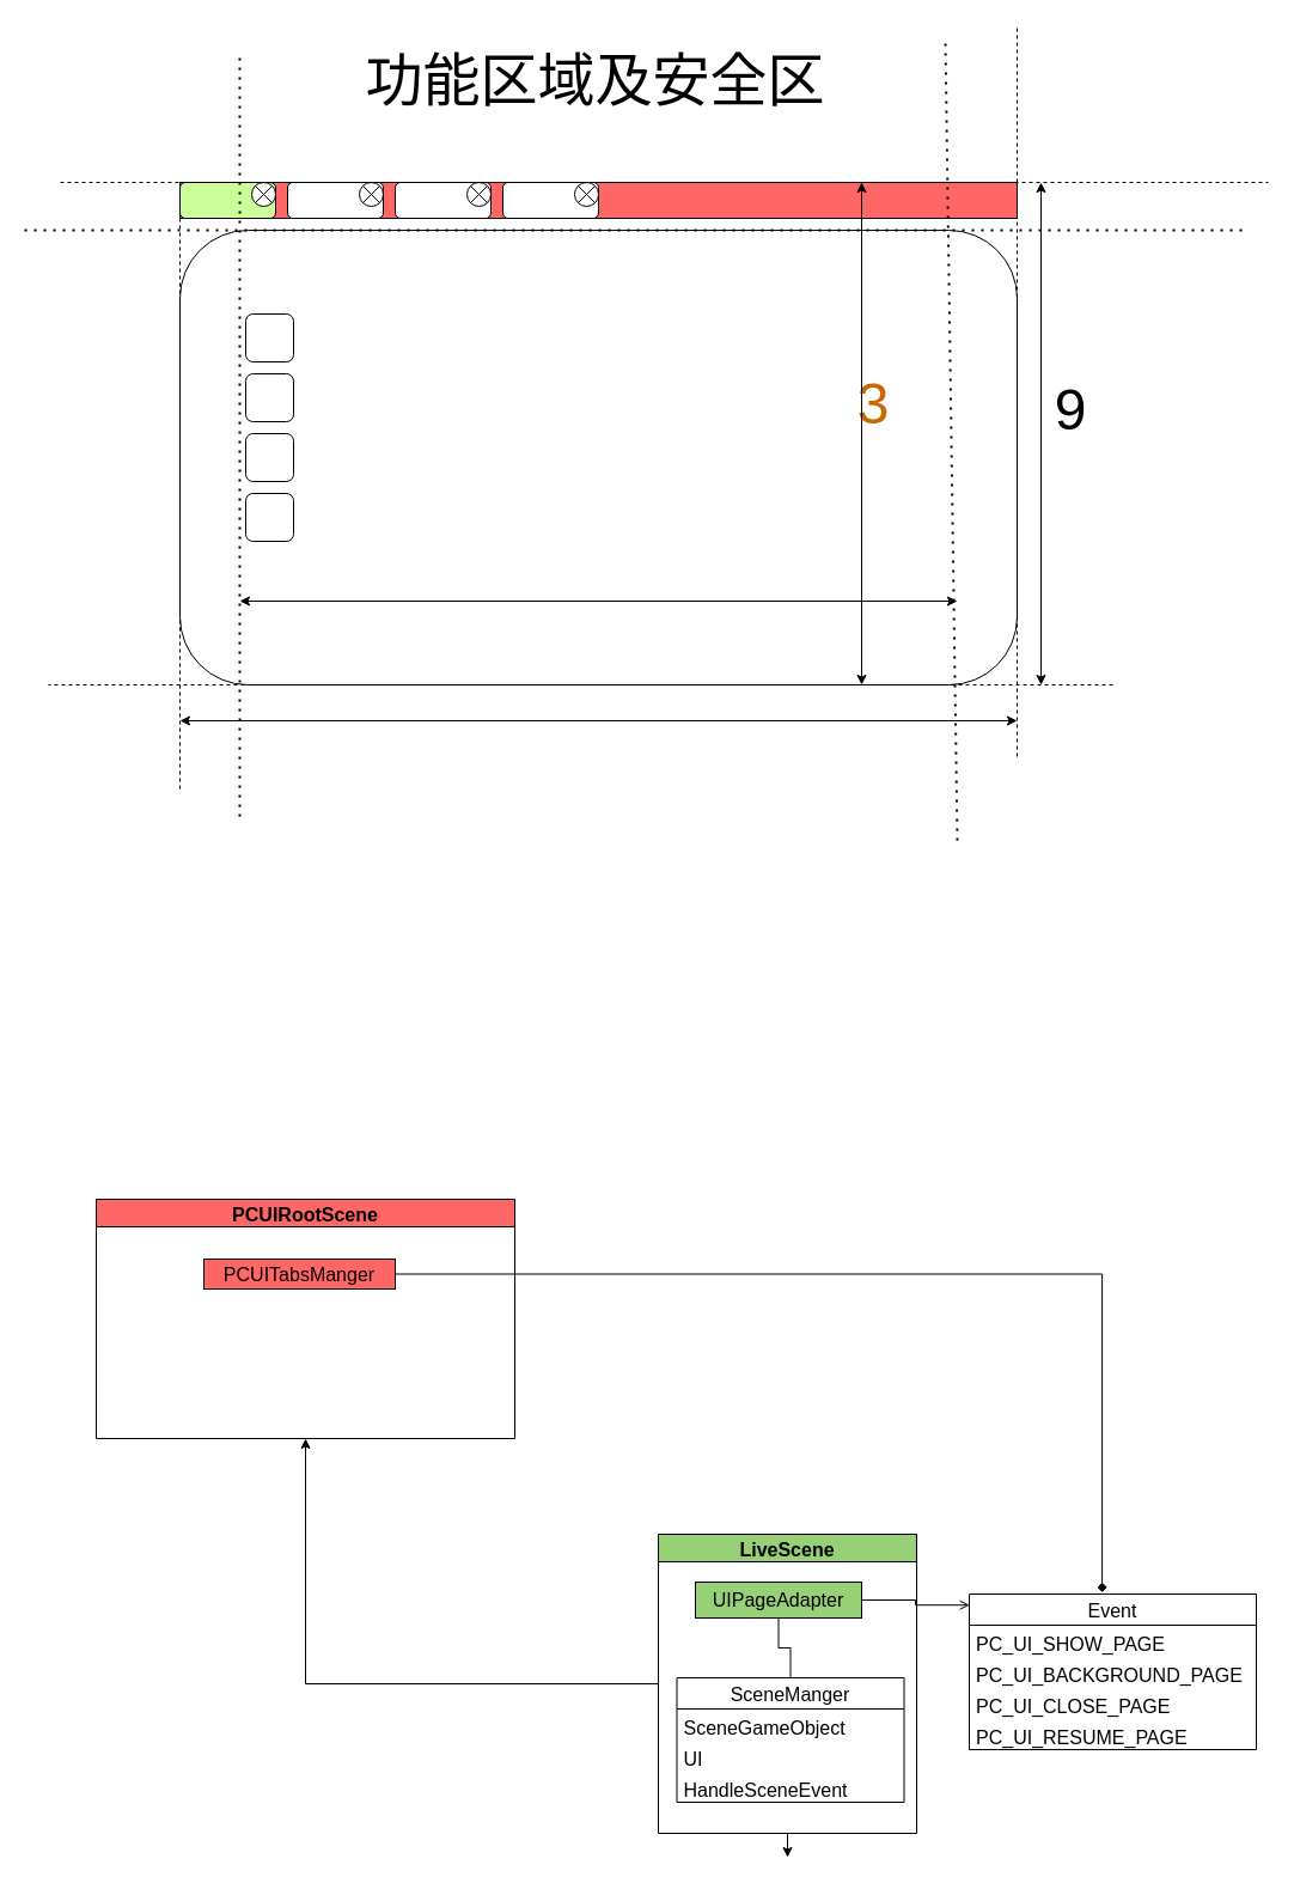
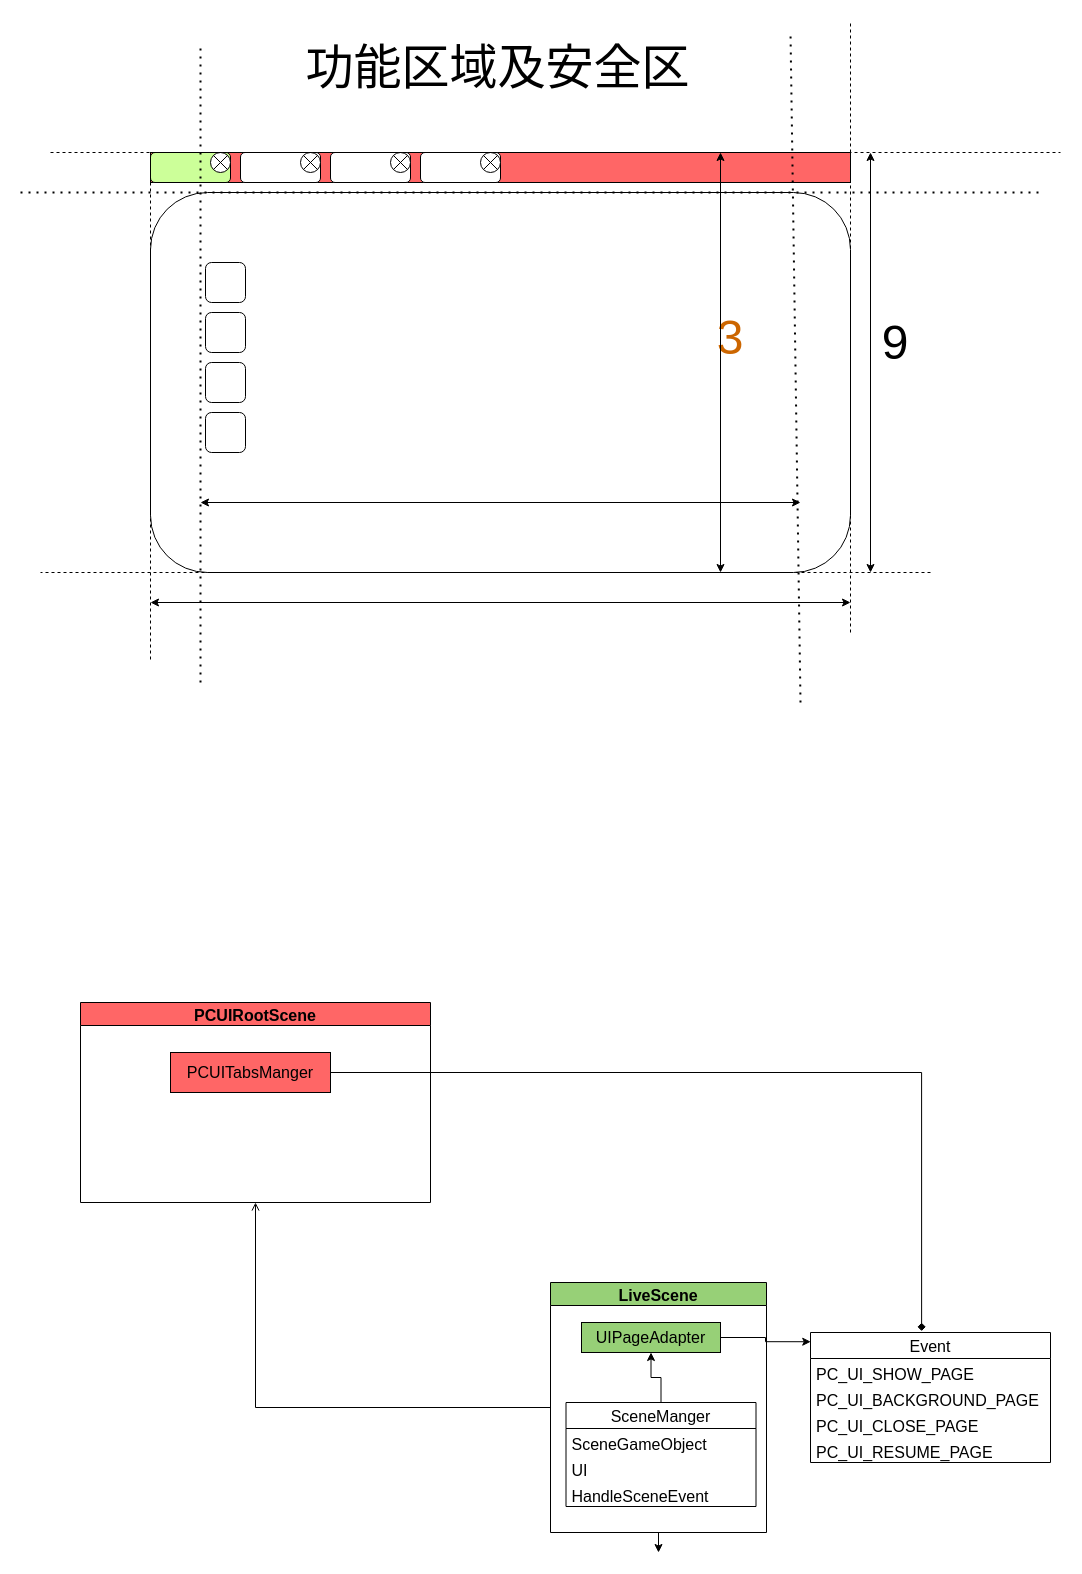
  <mxCell id="0" />
  <mxCell id="1" parent="0" />
  <mxCell id="2" value="" style="rounded=0;whiteSpace=wrap;html=1;fillColor=#FF6666;" vertex="1" parent="1"><mxGeometry x="150" y="152" width="700" height="30" as="geometry" /></mxCell>
  <mxCell id="3" value="" style="rounded=1;whiteSpace=wrap;html=1;" vertex="1" parent="1"><mxGeometry x="150" y="192" width="700" height="380" as="geometry" /></mxCell>
  <mxCell id="4" value="" style="endArrow=classic;startArrow=classic;html=1;rounded=0;" edge="1" parent="1"><mxGeometry width="50" height="50" relative="1" as="geometry"><mxPoint x="150" y="602" as="sourcePoint" /><mxPoint x="850" y="602" as="targetPoint" /><Array as="points" /></mxGeometry></mxCell>
  <mxCell id="5" value="&lt;span style=&quot;font-size: 48px;&quot;&gt;9&lt;/span&gt;" style="text;html=1;strokeColor=none;fillColor=none;align=center;verticalAlign=middle;whiteSpace=wrap;rounded=0;" vertex="1" parent="1"><mxGeometry x="865" y="327" width="60" height="30" as="geometry" /></mxCell>
  <mxCell id="6" value="" style="endArrow=classic;startArrow=classic;html=1;rounded=0;" edge="1" parent="1"><mxGeometry width="50" height="50" relative="1" as="geometry"><mxPoint x="870" y="152" as="sourcePoint" /><mxPoint x="870" y="572" as="targetPoint" /><Array as="points" /></mxGeometry></mxCell>
  <mxCell id="7" value="" style="rounded=1;whiteSpace=wrap;html=1;fontSize=48;fillColor=#CCFF99;" vertex="1" parent="1"><mxGeometry x="150" y="152" width="80" height="30" as="geometry" /></mxCell>
  <mxCell id="8" value="" style="rounded=1;whiteSpace=wrap;html=1;fontSize=48;" vertex="1" parent="1"><mxGeometry x="240" y="152" width="80" height="30" as="geometry" /></mxCell>
  <mxCell id="9" value="" style="rounded=1;whiteSpace=wrap;html=1;fontSize=48;" vertex="1" parent="1"><mxGeometry x="330" y="152" width="80" height="30" as="geometry" /></mxCell>
  <mxCell id="10" value="" style="rounded=1;whiteSpace=wrap;html=1;fontSize=48;" vertex="1" parent="1"><mxGeometry x="420" y="152" width="80" height="30" as="geometry" /></mxCell>
  <mxCell id="11" value="" style="shape=sumEllipse;perimeter=ellipsePerimeter;whiteSpace=wrap;html=1;backgroundOutline=1;fontFamily=Helvetica;fontSize=48;fontColor=default;align=center;strokeColor=default;fillColor=default;" vertex="1" parent="1"><mxGeometry x="480" y="152" width="20" height="20" as="geometry" /></mxCell>
  <mxCell id="12" value="" style="shape=sumEllipse;perimeter=ellipsePerimeter;whiteSpace=wrap;html=1;backgroundOutline=1;fontFamily=Helvetica;fontSize=48;fontColor=default;align=center;strokeColor=default;fillColor=default;" vertex="1" parent="1"><mxGeometry x="390" y="152" width="20" height="20" as="geometry" /></mxCell>
  <mxCell id="13" value="" style="shape=sumEllipse;perimeter=ellipsePerimeter;whiteSpace=wrap;html=1;backgroundOutline=1;fontFamily=Helvetica;fontSize=48;fontColor=default;align=center;strokeColor=default;fillColor=default;" vertex="1" parent="1"><mxGeometry x="300" y="152" width="20" height="20" as="geometry" /></mxCell>
  <mxCell id="14" value="" style="shape=sumEllipse;perimeter=ellipsePerimeter;whiteSpace=wrap;html=1;backgroundOutline=1;fontFamily=Helvetica;fontSize=48;fontColor=default;align=center;strokeColor=default;fillColor=default;" vertex="1" parent="1"><mxGeometry x="210" y="152" width="20" height="20" as="geometry" /></mxCell>
  <mxCell id="15" value="" style="rounded=1;whiteSpace=wrap;html=1;fontSize=48;" vertex="1" parent="1"><mxGeometry x="205" y="262" width="40" height="40" as="geometry" /></mxCell>
  <mxCell id="16" value="" style="rounded=1;whiteSpace=wrap;html=1;fontSize=48;" vertex="1" parent="1"><mxGeometry x="205" y="312" width="40" height="40" as="geometry" /></mxCell>
  <mxCell id="17" value="" style="rounded=1;whiteSpace=wrap;html=1;fontSize=48;" vertex="1" parent="1"><mxGeometry x="205" y="362" width="40" height="40" as="geometry" /></mxCell>
  <mxCell id="18" value="" style="rounded=1;whiteSpace=wrap;html=1;fontSize=48;" vertex="1" parent="1"><mxGeometry x="205" y="412" width="40" height="40" as="geometry" /></mxCell>
  <mxCell id="19" value="" style="endArrow=none;dashed=1;html=1;rounded=0;fontSize=48;" edge="1" parent="1"><mxGeometry width="50" height="50" relative="1" as="geometry"><mxPoint x="50" y="152" as="sourcePoint" /><mxPoint x="1060" y="152" as="targetPoint" /></mxGeometry></mxCell>
  <mxCell id="20" value="" style="endArrow=none;dashed=1;html=1;rounded=0;fontSize=48;" edge="1" parent="1"><mxGeometry width="50" height="50" relative="1" as="geometry"><mxPoint x="850" y="632" as="sourcePoint" /><mxPoint x="850" y="20.571" as="targetPoint" /></mxGeometry></mxCell>
  <mxCell id="21" value="" style="endArrow=none;dashed=1;html=1;rounded=0;fontSize=48;" edge="1" parent="1"><mxGeometry width="50" height="50" relative="1" as="geometry"><mxPoint x="930" y="572" as="sourcePoint" /><mxPoint x="40" y="572" as="targetPoint" /></mxGeometry></mxCell>
  <mxCell id="22" value="" style="endArrow=none;dashed=1;html=1;rounded=0;fontSize=48;" edge="1" parent="1"><mxGeometry width="50" height="50" relative="1" as="geometry"><mxPoint x="150" y="152" as="sourcePoint" /><mxPoint x="150" y="662" as="targetPoint" /></mxGeometry></mxCell>
  <mxCell id="23" value="" style="endArrow=none;dashed=1;html=1;dashPattern=1 3;strokeWidth=2;rounded=0;fontSize=48;" edge="1" parent="1"><mxGeometry width="50" height="50" relative="1" as="geometry"><mxPoint x="20" y="192" as="sourcePoint" /><mxPoint x="1040" y="192" as="targetPoint" /></mxGeometry></mxCell>
  <mxCell id="24" value="" style="endArrow=none;dashed=1;html=1;dashPattern=1 3;strokeWidth=2;rounded=0;fontSize=48;" edge="1" parent="1"><mxGeometry width="50" height="50" relative="1" as="geometry"><mxPoint x="200" y="682" as="sourcePoint" /><mxPoint x="200" y="42" as="targetPoint" /></mxGeometry></mxCell>
  <mxCell id="25" value="" style="endArrow=none;dashed=1;html=1;dashPattern=1 3;strokeWidth=2;rounded=0;fontSize=48;" edge="1" parent="1"><mxGeometry width="50" height="50" relative="1" as="geometry"><mxPoint x="800" y="702" as="sourcePoint" /><mxPoint x="790" y="32" as="targetPoint" /></mxGeometry></mxCell>
  <mxCell id="26" value="" style="endArrow=classic;startArrow=classic;html=1;rounded=0;" edge="1" parent="1"><mxGeometry width="50" height="50" relative="1" as="geometry"><mxPoint x="200" y="502" as="sourcePoint" /><mxPoint x="800" y="502" as="targetPoint" /><Array as="points" /></mxGeometry></mxCell>
  <mxCell id="27" value="&lt;span style=&quot;font-size: 48px;&quot;&gt;&lt;font color=&quot;#cc6600&quot;&gt;3&lt;/font&gt;&lt;/span&gt;" style="text;html=1;strokeColor=none;fillColor=none;align=center;verticalAlign=middle;whiteSpace=wrap;rounded=0;" vertex="1" parent="1"><mxGeometry x="700" y="322" width="60" height="30" as="geometry" /></mxCell>
  <mxCell id="28" value="" style="endArrow=classic;startArrow=classic;html=1;rounded=0;" edge="1" parent="1"><mxGeometry width="50" height="50" relative="1" as="geometry"><mxPoint x="720" y="152" as="sourcePoint" /><mxPoint x="720" y="572" as="targetPoint" /><Array as="points" /></mxGeometry></mxCell>
  <mxCell id="29" value="&lt;font color=&quot;#000000&quot;&gt;功能区域及安全区&lt;/font&gt;" style="text;html=1;strokeColor=none;fillColor=none;align=center;verticalAlign=middle;whiteSpace=wrap;rounded=0;fontSize=48;fontColor=#CC6600;" vertex="1" parent="1"><mxGeometry x="150" y="52" width="695" height="30" as="geometry" /></mxCell>
  <mxCell id="30" value="PCUIRootScene" style="swimlane;fontSize=16;fontColor=#000000;fillColor=#FF6666;" vertex="1" parent="1"><mxGeometry x="80" y="1002" width="350" height="200" as="geometry" /></mxCell>
- <mxCell id="31" value="PCUITabsManger" style="whiteSpace=wrap;html=1;align=center;treeFolding=1;treeMoving=1;newEdgeStyle={&quot;edgeStyle&quot;:&quot;elbowEdgeStyle&quot;,&quot;startArrow&quot;:&quot;none&quot;,&quot;endArrow&quot;:&quot;none&quot;};fontSize=16;fontColor=#000000;fillColor=#FF6666;" vertex="1" parent="30"><mxGeometry x="90" y="50" width="160" height="25" as="geometry" /></mxCell>
- <mxCell id="32" style="edgeStyle=orthogonalEdgeStyle;rounded=0;orthogonalLoop=1;jettySize=auto;html=1;fontSize=16;fontColor=#000000;entryX=0.5;entryY=1;entryDx=0;entryDy=0;" edge="1" parent="1" source="34" target="30"><mxGeometry relative="1" as="geometry"><mxPoint x="440" y="1152" as="targetPoint" /></mxGeometry></mxCell>
+ <mxCell id="31" value="PCUITabsManger" style="whiteSpace=wrap;html=1;align=center;treeFolding=1;treeMoving=1;newEdgeStyle={&quot;edgeStyle&quot;:&quot;elbowEdgeStyle&quot;,&quot;startArrow&quot;:&quot;none&quot;,&quot;endArrow&quot;:&quot;none&quot;};fontSize=16;fontColor=#000000;fillColor=#FF6666;" vertex="1" parent="30"><mxGeometry x="90" y="50" width="160" height="40" as="geometry" /></mxCell>
+ <mxCell id="32" style="edgeStyle=orthogonalEdgeStyle;rounded=0;orthogonalLoop=1;jettySize=auto;html=1;fontSize=16;fontColor=#000000;entryX=0.5;entryY=1;entryDx=0;entryDy=0;endArrow=open;" edge="1" parent="1" source="34" target="30"><mxGeometry relative="1" as="geometry"><mxPoint x="440" y="1152" as="targetPoint" /></mxGeometry></mxCell>
  <mxCell id="33" style="edgeStyle=orthogonalEdgeStyle;rounded=0;orthogonalLoop=1;jettySize=auto;html=1;exitX=0.5;exitY=1;exitDx=0;exitDy=0;fontSize=16;fontColor=#000000;" edge="1" parent="1" source="34"><mxGeometry relative="1" as="geometry"><mxPoint x="658" y="1552" as="targetPoint" /></mxGeometry></mxCell>
  <mxCell id="34" value="LiveScene" style="swimlane;fontSize=16;fontColor=#000000;fillColor=#97D077;" vertex="1" parent="1"><mxGeometry x="550" y="1282" width="216" height="250" as="geometry" /></mxCell>
- <mxCell id="35" style="edgeStyle=orthogonalEdgeStyle;rounded=0;orthogonalLoop=1;jettySize=auto;html=1;entryX=0.5;entryY=1;entryDx=0;entryDy=0;fontSize=16;fontColor=#000000;endArrow=none;" edge="1" parent="34" source="36" target="40"><mxGeometry relative="1" as="geometry" /></mxCell>
+ <mxCell id="35" style="edgeStyle=orthogonalEdgeStyle;rounded=0;orthogonalLoop=1;jettySize=auto;html=1;entryX=0.5;entryY=1;entryDx=0;entryDy=0;fontSize=16;fontColor=#000000;" edge="1" parent="34" source="36" target="40"><mxGeometry relative="1" as="geometry" /></mxCell>
  <mxCell id="36" value="SceneManger" style="swimlane;fontStyle=0;childLayout=stackLayout;horizontal=1;startSize=26;fillColor=none;horizontalStack=0;resizeParent=1;resizeParentMax=0;resizeLast=0;collapsible=1;marginBottom=0;fontSize=16;fontColor=#000000;" vertex="1" parent="34"><mxGeometry x="15.5" y="120" width="190" height="104" as="geometry" /></mxCell>
  <mxCell id="37" value="SceneGameObject" style="text;strokeColor=none;fillColor=none;align=left;verticalAlign=top;spacingLeft=4;spacingRight=4;overflow=hidden;rotatable=0;points=[[0,0.5],[1,0.5]];portConstraint=eastwest;fontSize=16;fontColor=#000000;" vertex="1" parent="36"><mxGeometry y="26" width="190" height="26" as="geometry" /></mxCell>
  <mxCell id="38" value="UI" style="text;strokeColor=none;fillColor=none;align=left;verticalAlign=top;spacingLeft=4;spacingRight=4;overflow=hidden;rotatable=0;points=[[0,0.5],[1,0.5]];portConstraint=eastwest;fontSize=16;fontColor=#000000;" vertex="1" parent="36"><mxGeometry y="52" width="190" height="26" as="geometry" /></mxCell>
  <mxCell id="39" value="HandleSceneEvent" style="text;strokeColor=none;fillColor=none;align=left;verticalAlign=top;spacingLeft=4;spacingRight=4;overflow=hidden;rotatable=0;points=[[0,0.5],[1,0.5]];portConstraint=eastwest;fontSize=16;fontColor=#000000;" vertex="1" parent="36"><mxGeometry y="78" width="190" height="26" as="geometry" /></mxCell>
  <mxCell id="40" value="UIPageAdapter" style="whiteSpace=wrap;html=1;align=center;verticalAlign=middle;treeFolding=1;treeMoving=1;newEdgeStyle={&quot;edgeStyle&quot;:&quot;elbowEdgeStyle&quot;,&quot;startArrow&quot;:&quot;none&quot;,&quot;endArrow&quot;:&quot;none&quot;};fontSize=16;fontColor=#000000;fillColor=#97D077;" vertex="1" parent="34"><mxGeometry x="31" y="40" width="139" height="30" as="geometry" /></mxCell>
  <mxCell id="41" value="Event" style="swimlane;fontStyle=0;childLayout=stackLayout;horizontal=1;startSize=26;fillColor=none;horizontalStack=0;resizeParent=1;resizeParentMax=0;resizeLast=0;collapsible=1;marginBottom=0;fontSize=16;fontColor=#000000;" vertex="1" parent="1"><mxGeometry x="810" y="1332" width="240" height="130" as="geometry" /></mxCell>
  <mxCell id="42" value="PC_UI_SHOW_PAGE" style="text;strokeColor=none;fillColor=none;align=left;verticalAlign=top;spacingLeft=4;spacingRight=4;overflow=hidden;rotatable=0;points=[[0,0.5],[1,0.5]];portConstraint=eastwest;fontSize=16;fontColor=#000000;" vertex="1" parent="41"><mxGeometry y="26" width="240" height="26" as="geometry" /></mxCell>
  <mxCell id="43" value="PC_UI_BACKGROUND_PAGE" style="text;strokeColor=none;fillColor=none;align=left;verticalAlign=top;spacingLeft=4;spacingRight=4;overflow=hidden;rotatable=0;points=[[0,0.5],[1,0.5]];portConstraint=eastwest;fontSize=16;fontColor=#000000;" vertex="1" parent="41"><mxGeometry y="52" width="240" height="26" as="geometry" /></mxCell>
  <mxCell id="44" value="PC_UI_CLOSE_PAGE" style="text;strokeColor=none;fillColor=none;align=left;verticalAlign=top;spacingLeft=4;spacingRight=4;overflow=hidden;rotatable=0;points=[[0,0.5],[1,0.5]];portConstraint=eastwest;fontSize=16;fontColor=#000000;" vertex="1" parent="41"><mxGeometry y="78" width="240" height="26" as="geometry" /></mxCell>
  <mxCell id="45" value="PC_UI_RESUME_PAGE" style="text;strokeColor=none;fillColor=none;align=left;verticalAlign=top;spacingLeft=4;spacingRight=4;overflow=hidden;rotatable=0;points=[[0,0.5],[1,0.5]];portConstraint=eastwest;fontSize=16;fontColor=#000000;" vertex="1" parent="41"><mxGeometry y="104" width="240" height="26" as="geometry" /></mxCell>
- <mxCell id="46" style="edgeStyle=orthogonalEdgeStyle;rounded=0;orthogonalLoop=1;jettySize=auto;html=1;entryX=0.001;entryY=0.071;entryDx=0;entryDy=0;entryPerimeter=0;fontSize=16;fontColor=#000000;endArrow=open;" edge="1" parent="1" source="40" target="41"><mxGeometry relative="1" as="geometry" /></mxCell>
+ <mxCell id="46" style="edgeStyle=orthogonalEdgeStyle;rounded=0;orthogonalLoop=1;jettySize=auto;html=1;entryX=0.001;entryY=0.071;entryDx=0;entryDy=0;entryPerimeter=0;fontSize=16;fontColor=#000000;" edge="1" parent="1" source="40" target="41"><mxGeometry relative="1" as="geometry" /></mxCell>
  <mxCell id="47" style="edgeStyle=orthogonalEdgeStyle;rounded=0;orthogonalLoop=1;jettySize=auto;html=1;fontSize=16;fontColor=#000000;entryX=0.463;entryY=-0.011;entryDx=0;entryDy=0;entryPerimeter=0;endArrow=diamond;" edge="1" parent="1" source="31" target="41"><mxGeometry relative="1" as="geometry"><mxPoint x="360" y="1092" as="targetPoint" /></mxGeometry></mxCell>
